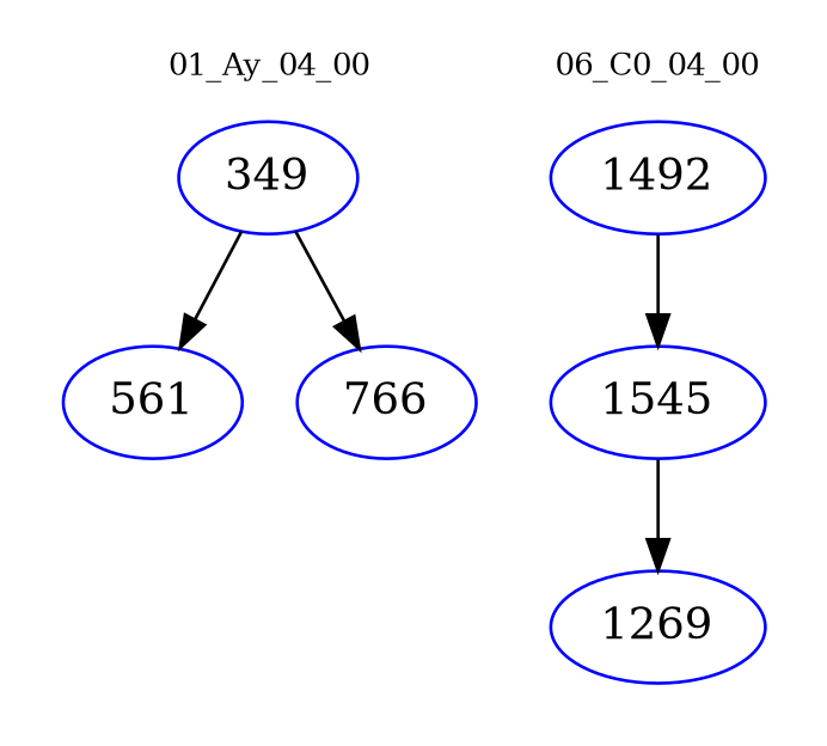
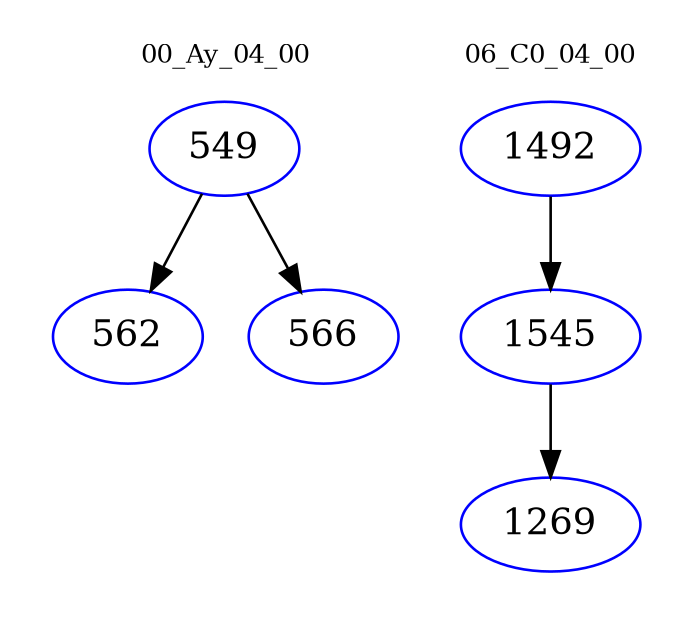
  digraph {
    node [color=blue]
    edge [color=black]
-   n1 [label=561]
-   n2 [label=349]
-   n3 [label=766]
+   n1 [label=562]
+   n2 [label=549]
+   n3 [label=566]
    n4 [label=1492]
    n5 [label=1545]
    n6 [label=1269]
    subgraph cluster_1 {
      color=white
      fontsize=10
-     label="01_Ay_04_00"
+     label="00_Ay_04_00"
      n1
      n2
      n3
    }
    subgraph cluster_2 {
      color=white
      fontsize=10
      label="06_C0_04_00"
      n4
      n5
      n6
    }
    n2 -> n1
    n2 -> n3
    n4 -> n5
    n5 -> n6
  }
